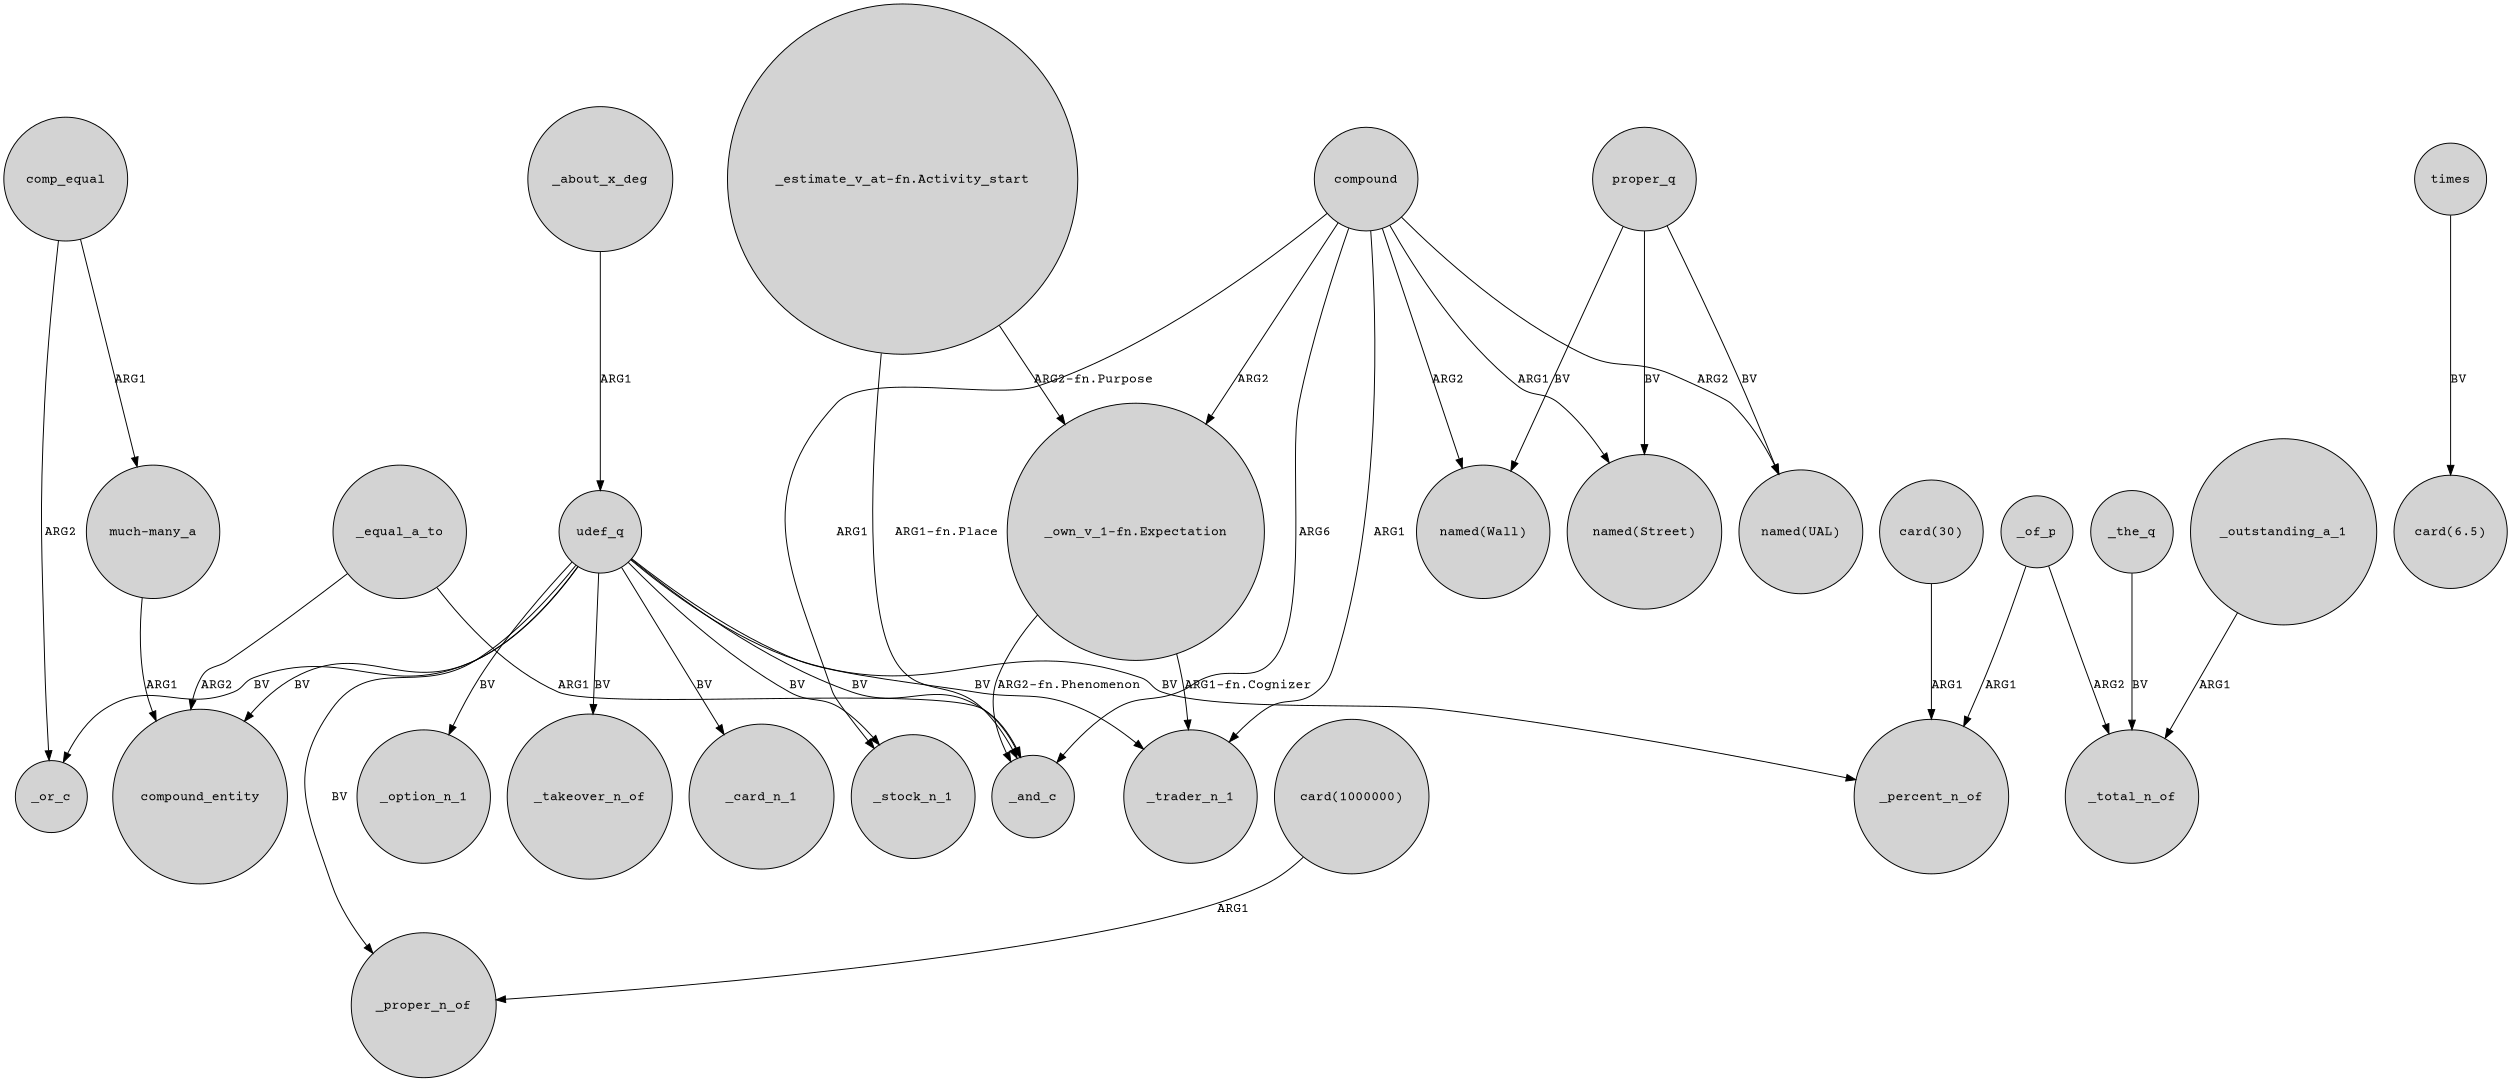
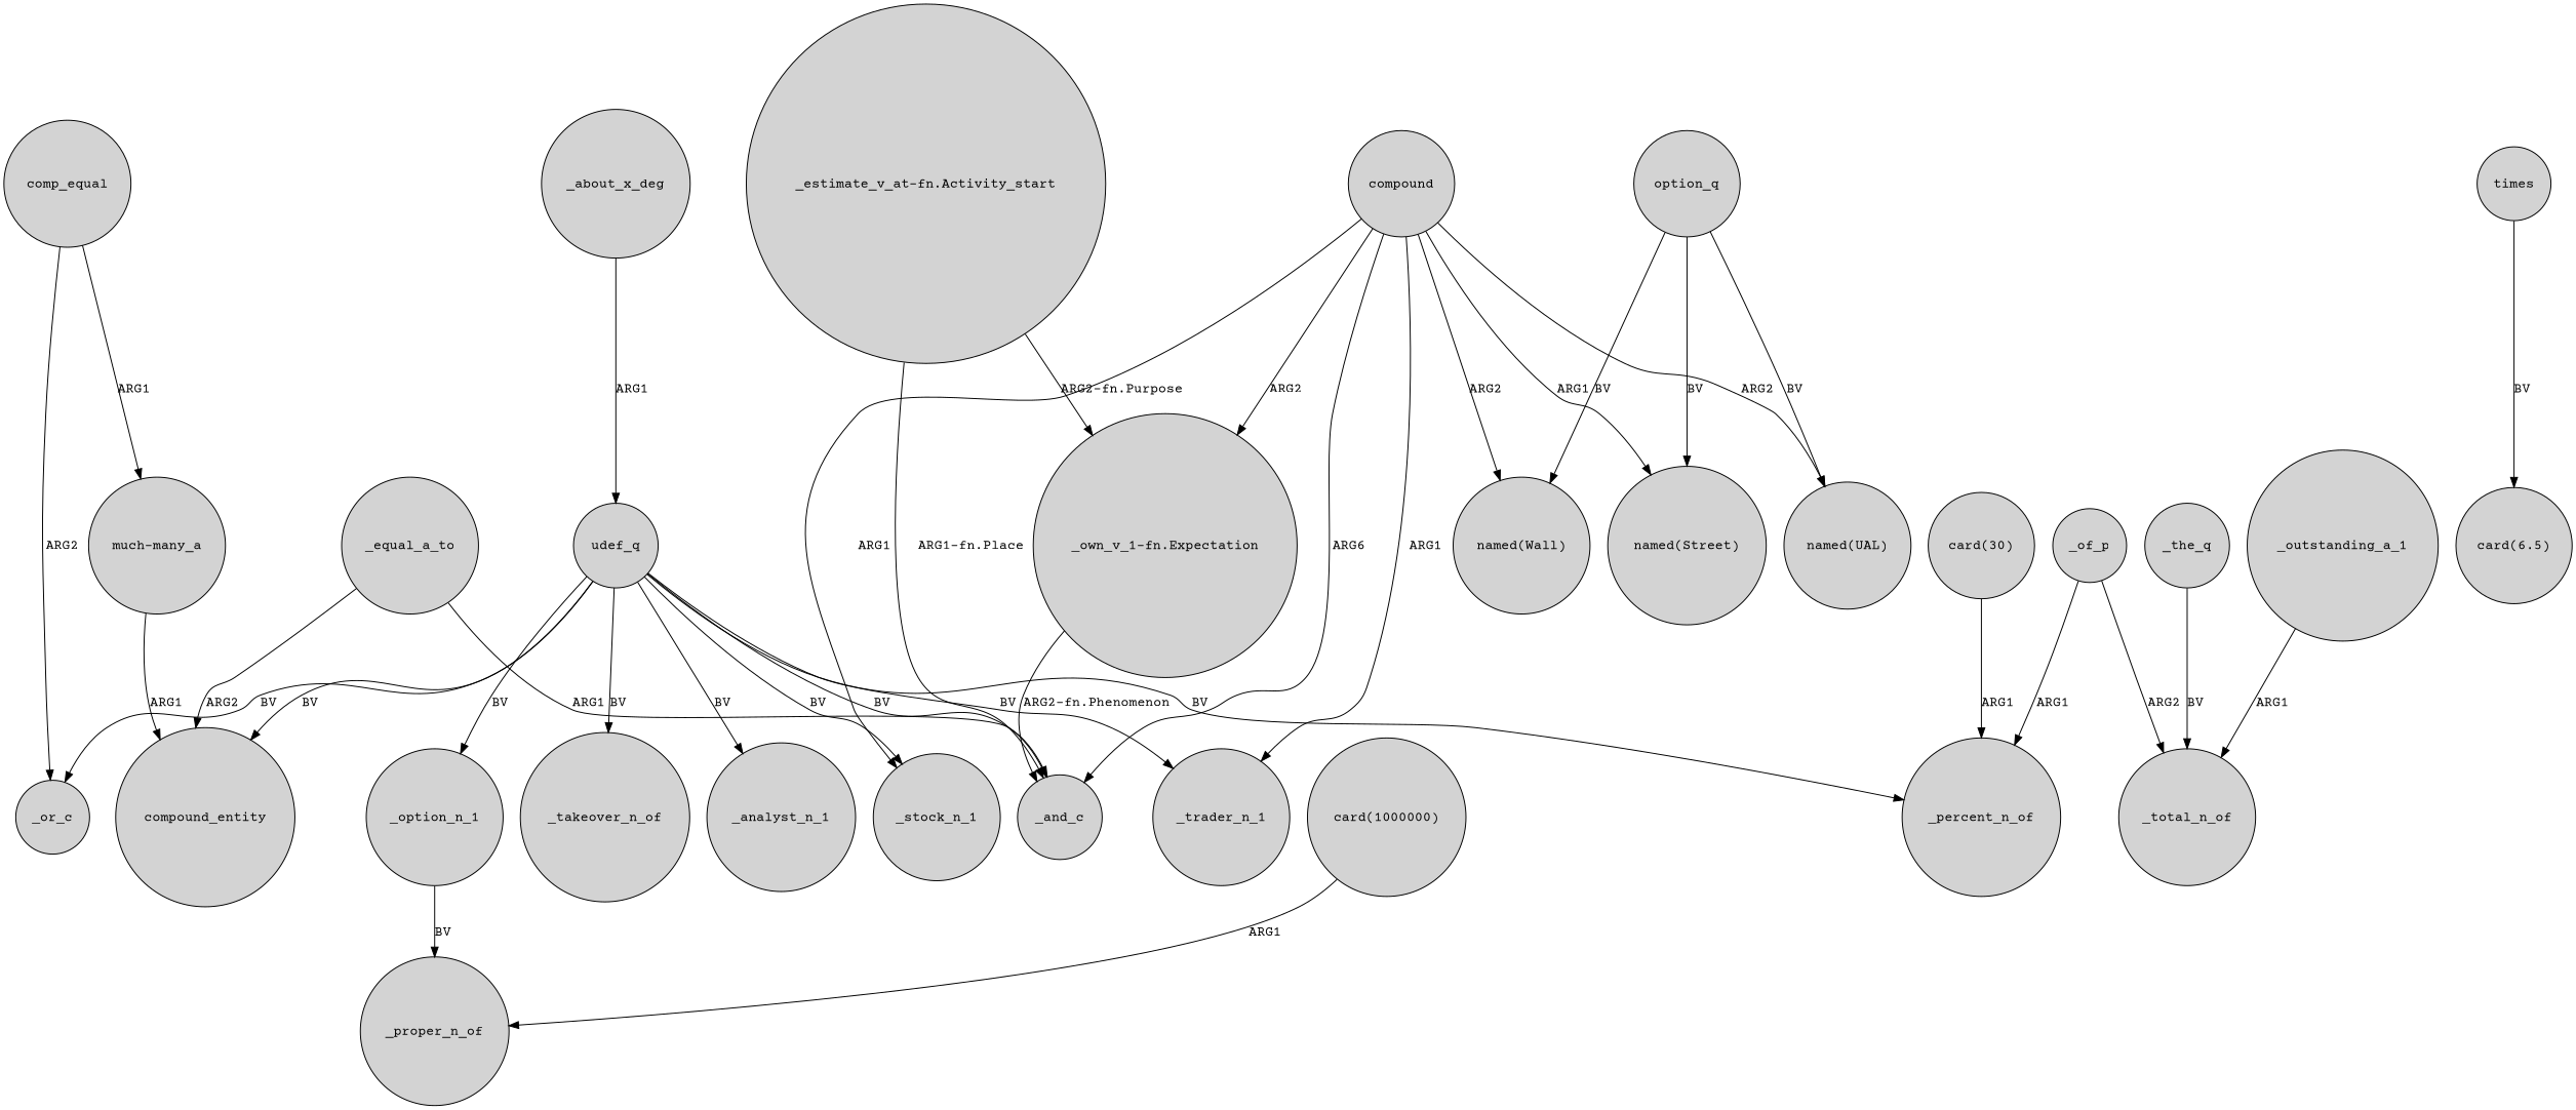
  digraph {
    fontname="Courier Prime"
    node [fontname="Courier Prime" shape=circle style=filled]
    edge [fontname="Courier Prime"]
    comp_equal
    _or_c
    "much-many_a"
    n4 [label=compound_entity]
    compound
    _and_c
    _trader_n_1
    _stock_n_1
    "named(UAL)"
    "named(Wall)"
    "named(Street)"
    "_own_v_1-fn.Expectation"
    _the_q
    _total_n_of
    udef_q
    _takeover_n_of
-   _analyst_n_1 [label=_card_n_1]
+   _analyst_n_1
    _option_n_1
    _percent_n_of
    n20 [label=_proper_n_of]
    times
    "card(6.5)"
    "card(1000000)"
    _of_p
    "_estimate_v_at-fn.Activity_start"
    _about_x_deg
-   proper_q
+   proper_q [label=option_q]
    _outstanding_a_1
    "card(30)"
    _equal_a_to
    comp_equal -> _or_c [label=ARG2]
    comp_equal -> "much-many_a" [label=ARG1]
    "much-many_a" -> n4 [label=ARG1]
    compound -> _and_c [label=ARG6]
    compound -> _trader_n_1 [label=ARG1]
    compound -> _stock_n_1 [label=ARG1]
    compound -> "named(UAL)" [label=ARG2]
    compound -> "named(Wall)" [label=ARG2]
    compound -> "named(Street)" [label=ARG1]
    compound -> "_own_v_1-fn.Expectation" [label=ARG2]
    "_own_v_1-fn.Expectation" -> _and_c [label="ARG2-fn.Phenomenon"]
-   "_own_v_1-fn.Expectation" -> _trader_n_1 [label="ARG1-fn.Cognizer"]
    _the_q -> _total_n_of [label=BV]
    udef_q -> _or_c [label=BV]
    udef_q -> n4 [label=BV]
    udef_q -> _and_c [label=BV]
    udef_q -> _trader_n_1 [label=BV]
    udef_q -> _stock_n_1 [label=BV]
    udef_q -> _takeover_n_of [label=BV]
    udef_q -> _analyst_n_1 [label=BV]
    udef_q -> _option_n_1 [label=BV]
    udef_q -> _percent_n_of [label=BV]
-   udef_q -> n20 [label=BV]
+   _option_n_1 -> n20 [label=BV]
    times -> "card(6.5)" [label=BV]
    "card(1000000)" -> n20 [label=ARG1]
    _of_p -> _total_n_of [label=ARG2]
    _of_p -> _percent_n_of [label=ARG1]
    "_estimate_v_at-fn.Activity_start" -> _and_c [label="ARG1-fn.Place"]
    "_estimate_v_at-fn.Activity_start" -> "_own_v_1-fn.Expectation" [label="ARG2-fn.Purpose"]
    _about_x_deg -> udef_q [label=ARG1]
    proper_q -> "named(UAL)" [label=BV]
    proper_q -> "named(Wall)" [label=BV]
    proper_q -> "named(Street)" [label=BV]
    _outstanding_a_1 -> _total_n_of [label=ARG1]
    "card(30)" -> _percent_n_of [label=ARG1]
    _equal_a_to -> n4 [label=ARG2]
    _equal_a_to -> _and_c [label=ARG1]
  }
